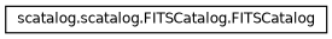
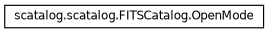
  digraph {
    rankdir=LR
-   n1 [color=black fillcolor=white fontname=Helvetica fontsize=10 height=0.2 label="scatalog.scatalog.FITSCatalog.FITSCatalog" shape=record style=filled width=0.4]
+   n1 [color=black fillcolor=white fontname=Helvetica fontsize=10 height=0.2 label="scatalog.scatalog.FITSCatalog.OpenMode" shape=record style=filled width=0.4]
  }
